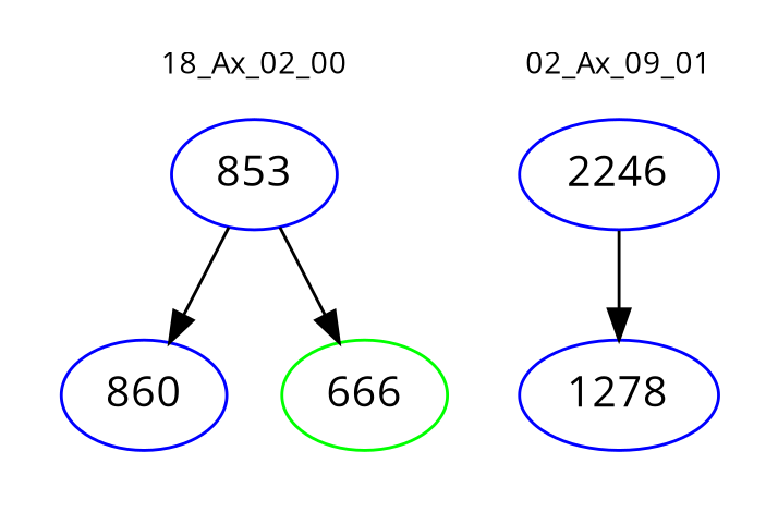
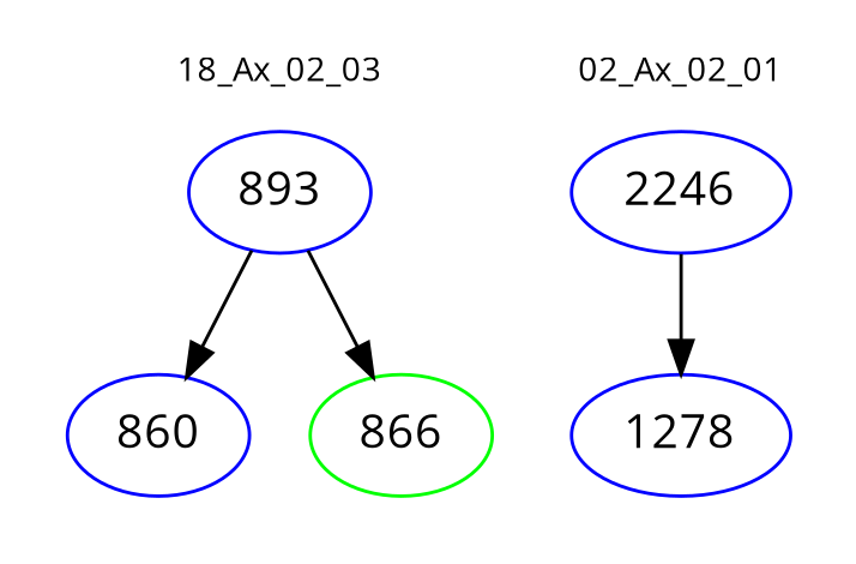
  digraph {
    fontname="Open Sans"
    node [color=blue fontname="Open Sans"]
    edge [color=black fontname="Open Sans"]
-   n1 [label=853]
+   n1 [label=893]
    n2 [label=860]
-   n3 [color=green label=666]
+   n3 [color=green label=866]
    n4 [label=2246]
    n5 [label=1278]
    subgraph cluster_1 {
      color=white
      fontsize=10
-     label="18_Ax_02_00"
+     label="18_Ax_02_03"
      n1
      n2
      n3
    }
    subgraph cluster_2 {
      color=white
      fontsize=10
-     label="02_Ax_09_01"
+     label="02_Ax_02_01"
      n4
      n5
    }
    n1 -> n2
    n1 -> n3
    n4 -> n5
  }
